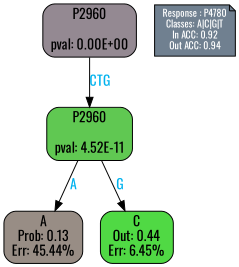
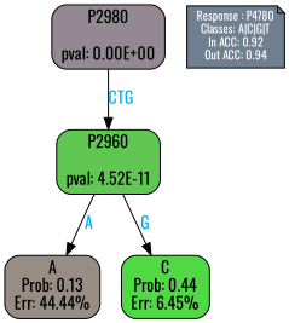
  digraph {
    fontname=Oswald
    ranksep=equally
    splines=polylines
    node [color=black fontname=Oswald shape=box style="filled, rounded"]
    edge [fontcolor=deepskyblue2 fontname=Oswald]
-   n1 [fillcolor="#988d85" label="A\nProb: 0.13\nErr: 45.44%"]
-   n2 [fillcolor="#50d944" label="C\nOut: 0.44\nErr: 6.45%"]
+   n1 [fillcolor="#988d85" label="A\nProb: 0.13\nErr: 44.44%"]
+   n2 [fillcolor="#50d944" label="C\nProb: 0.44\nErr: 6.45%"]
    n3 [align=left fillcolor=slategray fontcolor=white fontsize=10 label="Response : P4780\nClasses: A|C|G|T\nIn ACC: 0.92\nOut ACC: 0.94\n" shape=note style=filled]
-   n4 [fillcolor="#948992" label="P2960\n\npval: 0.00E+00"]
+   n4 [fillcolor="#948992" label="P2980\n\npval: 0.00E+00"]
    n5 [fillcolor="#60c852" label="P2960\n\npval: 4.52E-11"]
    subgraph sub_1 {
      rank=same
      n1
      n2
    }
    subgraph sub_2 {
      rank=same
      n3
      n4
    }
    n4 -> n5 [label=CTG]
    n5 -> n1 [label=A]
    n5 -> n2 [label=G]
  }
